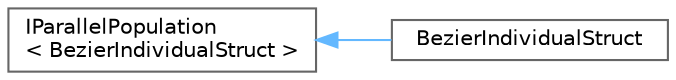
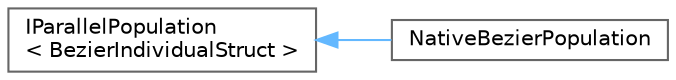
  digraph {
    rankdir=LR
    node [color=grey40 fillcolor=white fontname=Helvetica fontsize=10 shape=box style=filled]
    n1 [height=0.2 label="IParallelPopulation\l\< BezierIndividualStruct \>" width=0.4]
-   n2 [height=0.2 label=BezierIndividualStruct width=0.4]
+   n2 [height=0.2 label=NativeBezierPopulation width=0.4]
    n1 -> n2 [color=steelblue1 dir=back fontname=Helvetica fontsize=10 labelfontname=Helvetica labelfontsize=10 style=solid]
  }
